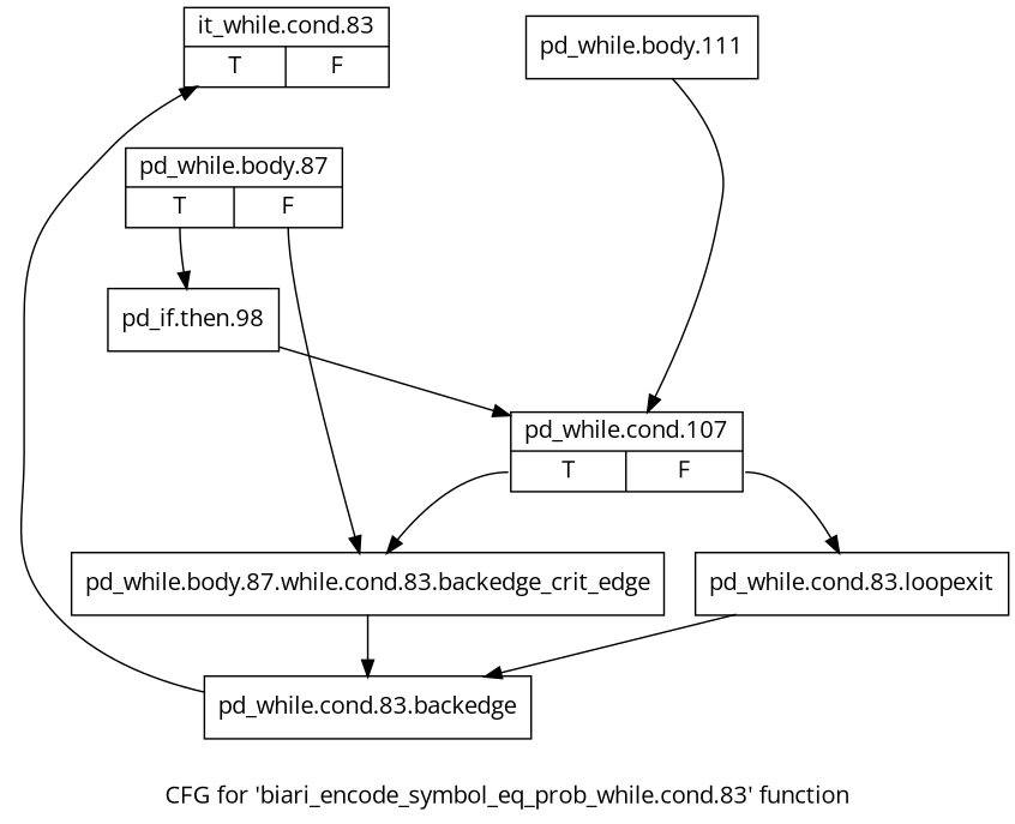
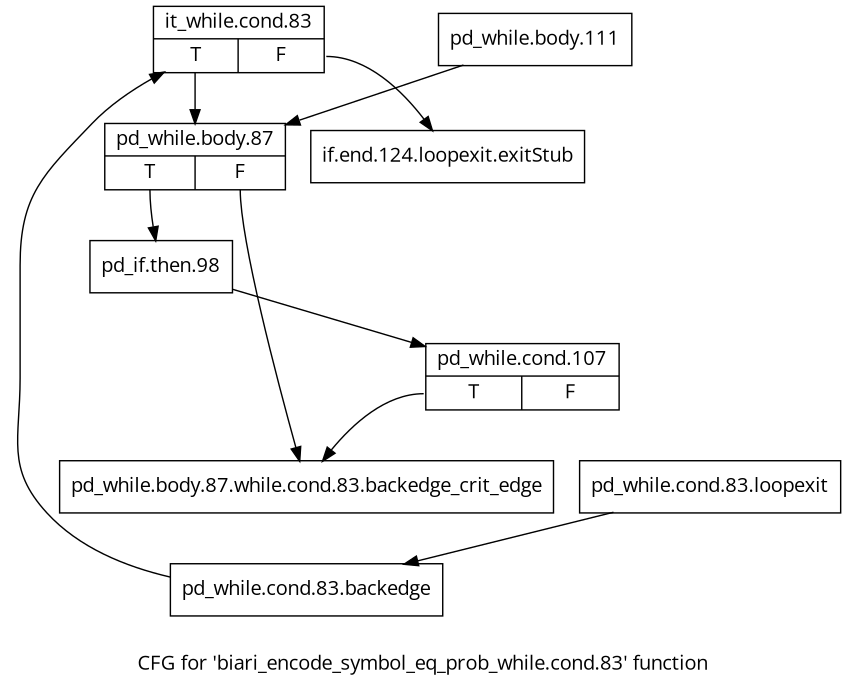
  digraph {
    fontname="Open Sans"
    label="CFG for 'biari_encode_symbol_eq_prob_while.cond.83' function"
    node [fontname="Open Sans" shape=record]
    edge [fontname="Open Sans"]
    n1 [label="{it_while.cond.83|{<s0>T|<s1>F}}"]
+   n2 [label="{if.end.124.loopexit.exitStub}"]
    n3 [label="{pd_while.body.87|{<s0>T|<s1>F}}"]
    n4 [label="{pd_if.then.98}"]
    n5 [label="{pd_while.body.87.while.cond.83.backedge_crit_edge}"]
    n6 [label="{pd_while.cond.107|{<s0>T|<s1>F}}"]
    n7 [label="{pd_while.cond.83.backedge}"]
    n8 [label="{pd_while.cond.83.loopexit}"]
    n9 [label="{pd_while.body.111}"]
+   n1 -> n2 [tailport=s1]
+   n1 -> n3 [tailport=s0]
    n3 -> n4 [tailport=s0]
    n3 -> n5 [tailport=s1]
    n4 -> n6
-   n5 -> n7
    n6 -> n5 [tailport=s0]
-   n6 -> n8 [tailport=s1]
    n7 -> n1
    n8 -> n7
-   n9 -> n6
+   n9 -> n3
  }
